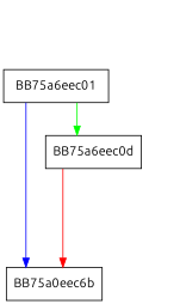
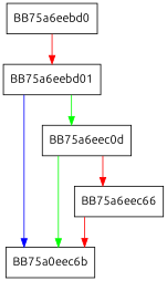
  digraph {
    fontname=Ubuntu
    splines=ortho
    node [fontname=Ubuntu shape=box]
    edge [color=red fontname=Ubuntu]
-   BB75a6eec01
+   BB75a6eebd0
+   BB75a6eec01 [label=BB75a6eebd01]
    n3 [label=BB75a0eec6b]
    BB75a6eec0d
+   BB75a6eec66
+   BB75a6eebd0 -> BB75a6eec01
    BB75a6eec01 -> n3 [color=blue]
    BB75a6eec01 -> BB75a6eec0d [color=green]
-   BB75a6eec0d -> n3
+   BB75a6eec0d -> n3 [color=green]
+   BB75a6eec0d -> BB75a6eec66
+   BB75a6eec66 -> n3
  }
